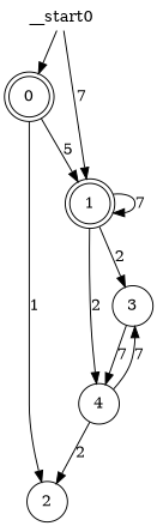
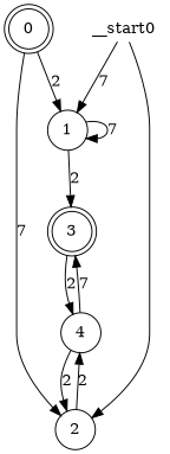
  digraph {
    node [shape=circle]
    n1 [label=0 shape=doublecircle]
-   n2 [label=1 shape=doublecircle]
+   n2 [label=1]
    n3 [label=2]
-   n4 [label=3]
+   n4 [label=3 shape=doublecircle]
    n5 [label=4]
    __start0 [height=0 shape=none width=0]
-   n1 -> n2 [label=5]
-   n1 -> n3 [label=1]
+   n1 -> n2 [label=2]
+   n1 -> n3 [label=7]
    n2 -> n2 [label=7]
    n2 -> n4 [label=2]
-   n2 -> n5 [label=2]
-   n4 -> n5 [label=7]
+   n3 -> n5 [label=2]
+   n4 -> n5 [label=2]
    n5 -> n3 [label=2]
    n5 -> n4 [label=7]
-   __start0 -> n1
+   __start0 -> n3
    __start0 -> n2 [label=7]
  }
